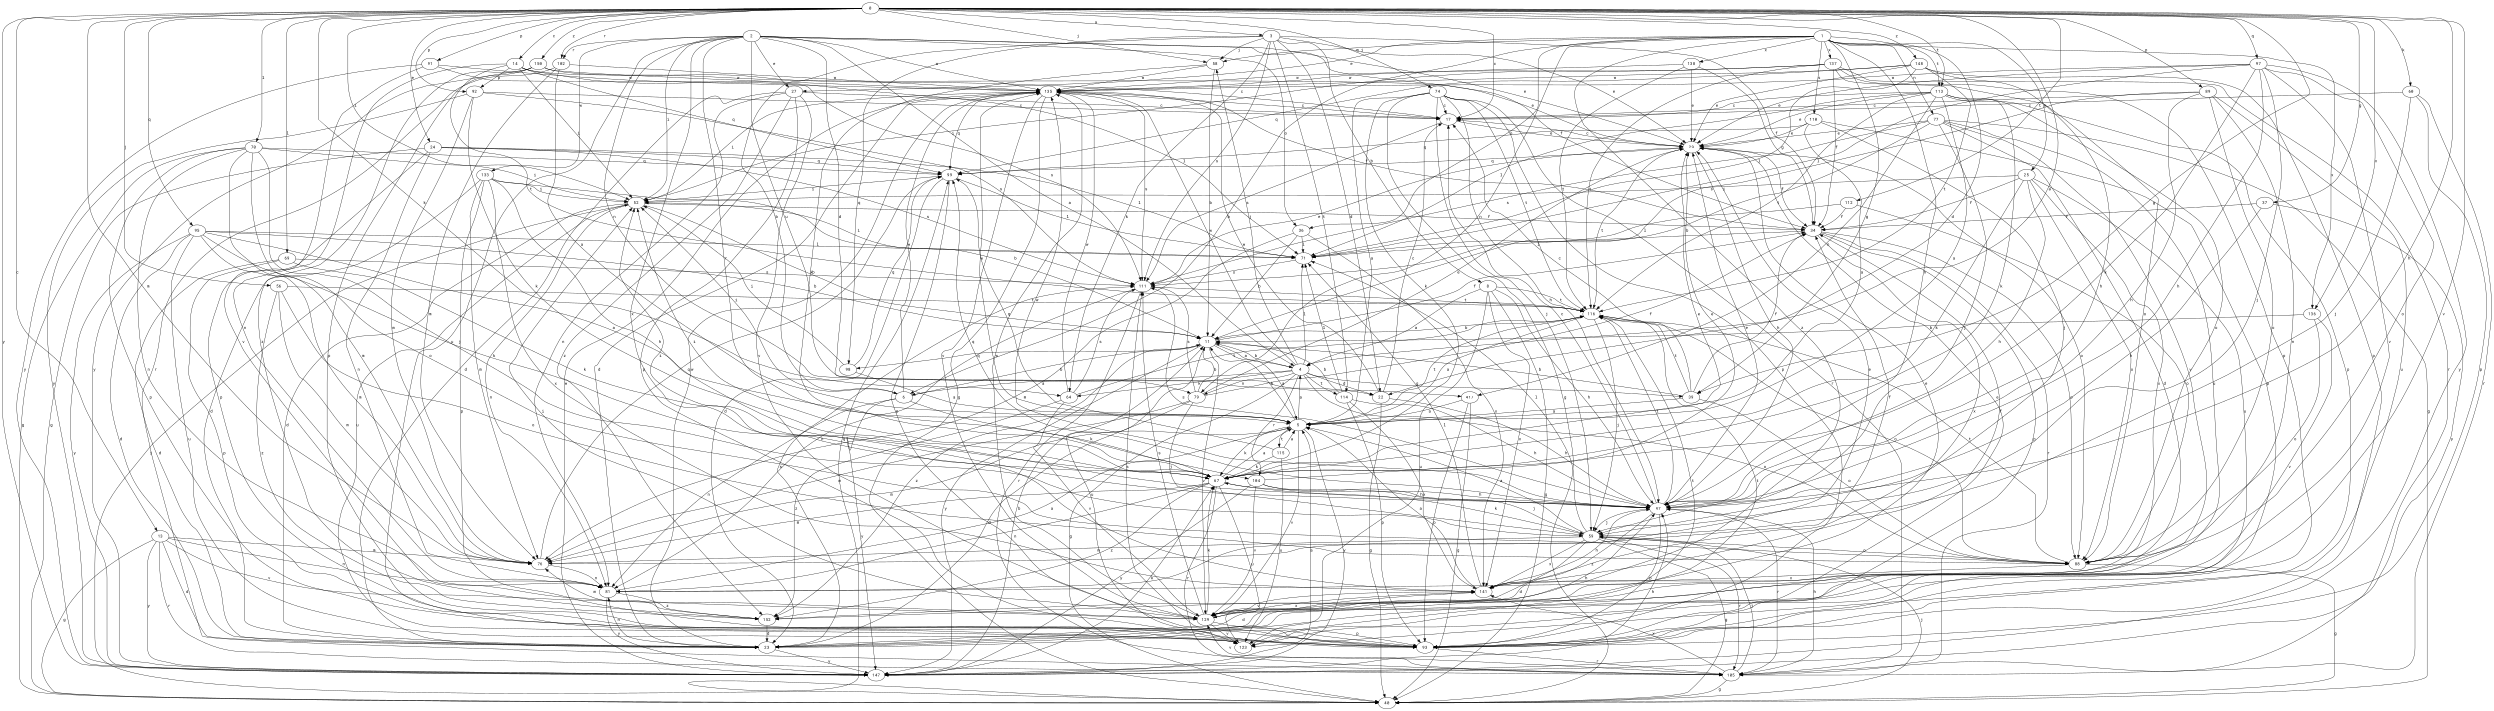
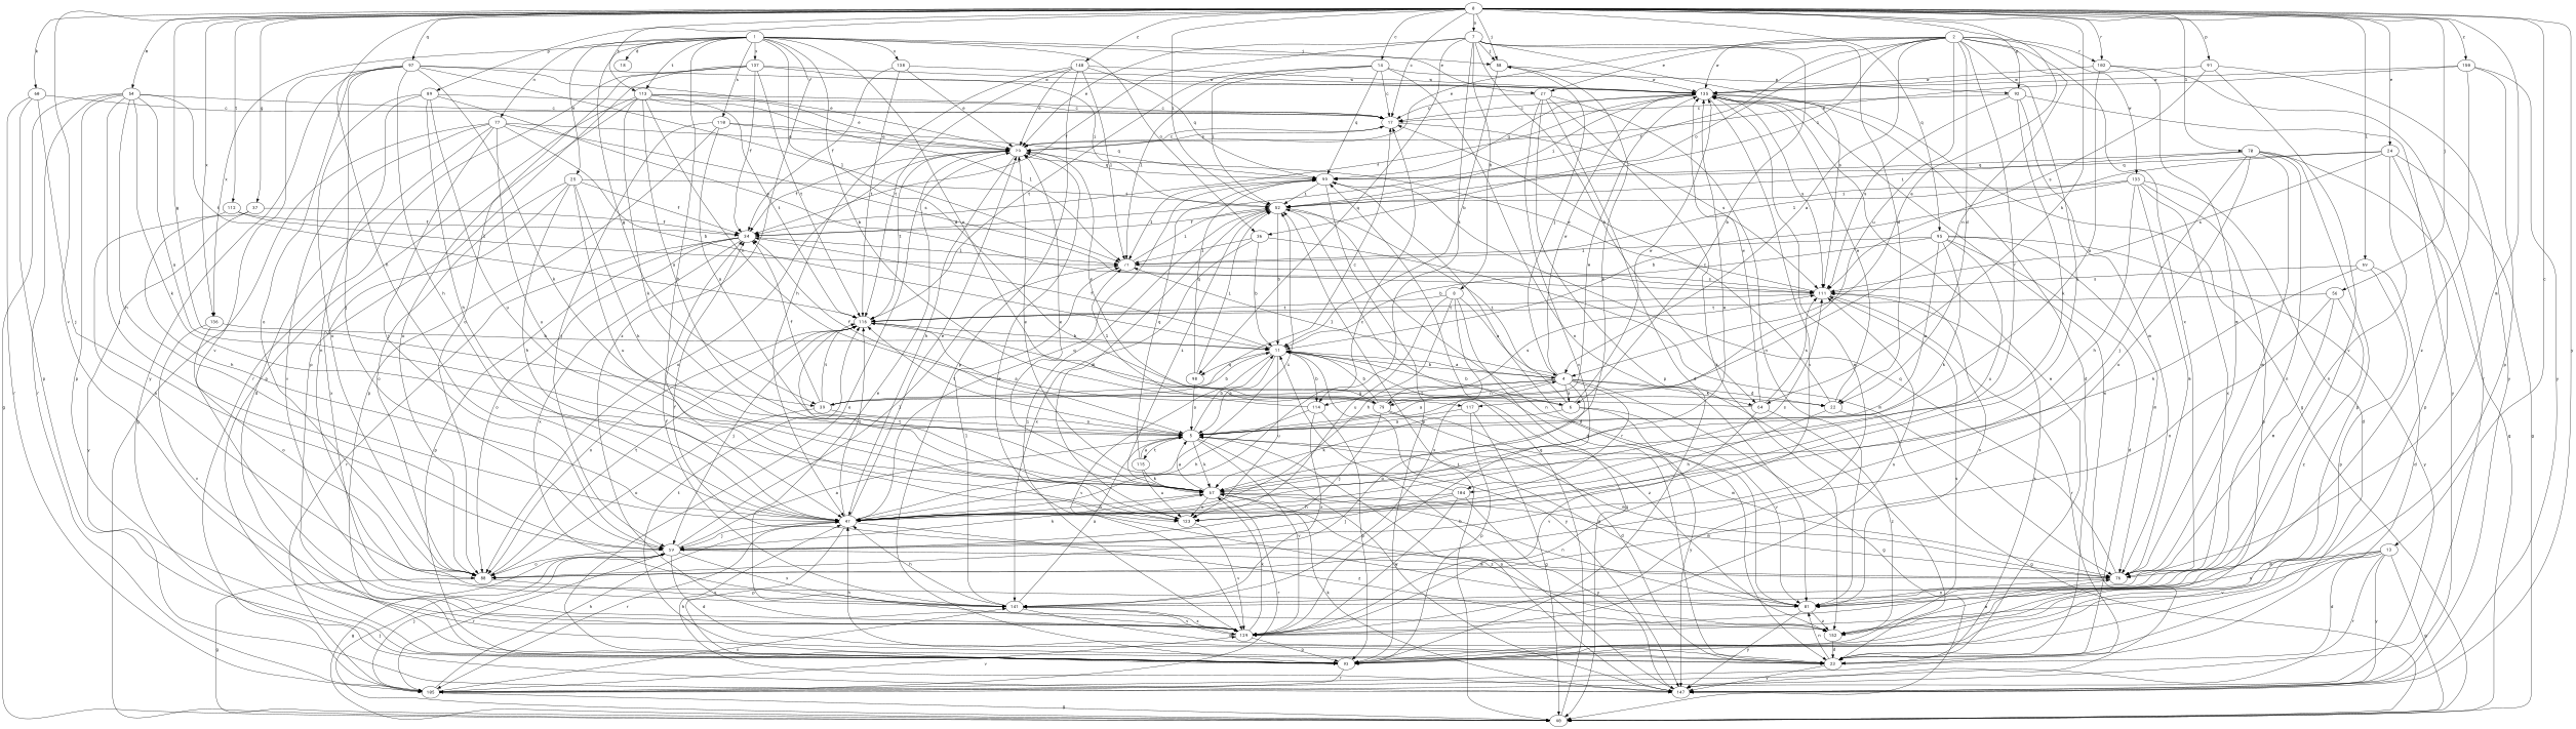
  strict digraph {
    fontname="Roboto Mono"
    node [fontname="Roboto Mono"]
    edge [fontname="Roboto Mono"]
    0
-   3
+   3 [label=7]
    4
    13
    14
    17
    24
    37
    39
    47
    52
    56
    58
    60
    64
    69
    70
-   74
+   74 [label=54]
    76
    89
    91
    92
    95
    97
    102
    112
    113
    129
    136
    147
    148
    150
    6
    22
    29
    34
    8
    98
    111
    114
    79
    104
    135
    11
    40
    71
    88
    81
    23
    105
    116
    99
    93
    5
    152
    59
    123
    n58 [label=67]
-   117 [label=417]
+   117
    141
    1
+   18
    25
    27
    77
    n66 [label=36]
    110
    137
    138
    2
    133
    115
    0 -> 3 [label=a]
    0 -> 4 [label=a]
    0 -> 13 [label=c]
    0 -> 14 [label=c]
    0 -> 17 [label=c]
    0 -> 24 [label=e]
    0 -> 37 [label=g]
    0 -> 39 [label=g]
    0 -> 47 [label=h]
    0 -> 52 [label=i]
    0 -> 56 [label=j]
    0 -> 58 [label=j]
    0 -> 60 [label=k]
    0 -> 64 [label=k]
    0 -> 69 [label=l]
    0 -> 70 [label=l]
    0 -> 74 [label=m]
    0 -> 76 [label=m]
    0 -> 89 [label=p]
    0 -> 91 [label=p]
    0 -> 92 [label=p]
    0 -> 95 [label=q]
    0 -> 97 [label=q]
    0 -> 102 [label=r]
    0 -> 112 [label=t]
    0 -> 113 [label=t]
    0 -> 129 [label=v]
    0 -> 136 [label=x]
    0 -> 147 [label=y]
    0 -> 148 [label=z]
    0 -> 150 [label=z]
    3 -> 58 [label=j]
    3 -> 64 [label=k]
    3 -> 6 [label=b]
    3 -> 22 [label=d]
    3 -> 29 [label=e]
    3 -> 34 [label=f]
    3 -> 8 [label=b]
    3 -> 98 [label=q]
    3 -> 111 [label=s]
    3 -> 114 [label=t]
    4 -> 39 [label=g]
    4 -> 58 [label=j]
    4 -> 64 [label=k]
    4 -> 6 [label=a]
    4 -> 22 [label=d]
    4 -> 114 [label=t]
    4 -> 79 [label=n]
    4 -> 104 [label=r]
    4 -> 135 [label=w]
    4 -> 11 [label=b]
    4 -> 40 [label=g]
    4 -> 71 [label=l]
    4 -> 88 [label=o]
    13 -> 76 [label=m]
    13 -> 129 [label=v]
    13 -> 147 [label=y]
    13 -> 40 [label=g]
    13 -> 81 [label=n]
    13 -> 23 [label=d]
    13 -> 105 [label=r]
    14 -> 17 [label=c]
    14 -> 52 [label=i]
    14 -> 92 [label=p]
    14 -> 71 [label=l]
    14 -> 81 [label=n]
    14 -> 116 [label=t]
    14 -> 99 [label=q]
    17 -> 29 [label=e]
    17 -> 111 [label=s]
    24 -> 111 [label=s]
    24 -> 40 [label=g]
    24 -> 71 [label=l]
    24 -> 81 [label=n]
    24 -> 99 [label=q]
    24 -> 93 [label=p]
    37 -> 47 [label=h]
    37 -> 147 [label=y]
    37 -> 34 [label=f]
    39 -> 17 [label=c]
    39 -> 34 [label=f]
    39 -> 11 [label=b]
    39 -> 88 [label=o]
    39 -> 116 [label=t]
    39 -> 5 [label=a]
    47 -> 17 [label=c]
    47 -> 52 [label=i]
    47 -> 29 [label=e]
    47 -> 111 [label=s]
    47 -> 135 [label=w]
    47 -> 105 [label=r]
    47 -> 116 [label=t]
    47 -> 99 [label=q]
    47 -> 93 [label=p]
    47 -> 152 [label=z]
    47 -> 59 [label=j]
    52 -> 34 [label=f]
    52 -> 11 [label=b]
    52 -> 81 [label=n]
    52 -> 23 [label=d]
    52 -> 123 [label=u]
    56 -> 76 [label=m]
    56 -> 88 [label=o]
    56 -> 116 [label=t]
    56 -> 152 [label=z]
    58 -> 135 [label=w]
    58 -> 11 [label=b]
    58 -> n58 [label=k]
    60 -> 17 [label=c]
    60 -> 105 [label=r]
    60 -> 93 [label=p]
    60 -> 59 [label=j]
    64 -> 129 [label=v]
    64 -> 111 [label=s]
    64 -> 135 [label=w]
    64 -> 116 [label=t]
    64 -> 152 [label=z]
    69 -> 111 [label=s]
    69 -> 23 [label=d]
    69 -> 93 [label=p]
    69 -> n58 [label=k]
    70 -> 52 [label=i]
    70 -> 76 [label=m]
    70 -> 40 [label=g]
    70 -> 88 [label=o]
    70 -> 81 [label=n]
    70 -> 99 [label=q]
    70 -> 93 [label=p]
    70 -> 59 [label=j]
    74 -> 17 [label=c]
    74 -> 47 [label=h]
    74 -> 40 [label=g]
    74 -> 105 [label=r]
    74 -> 116 [label=t]
    74 -> 93 [label=p]
    74 -> 5 [label=a]
    74 -> 59 [label=j]
    74 -> n58 [label=k]
    76 -> 34 [label=f]
    76 -> 81 [label=n]
    76 -> 99 [label=q]
    89 -> 17 [label=c]
    89 -> 47 [label=h]
    89 -> 111 [label=s]
    89 -> 88 [label=o]
    89 -> 81 [label=n]
    89 -> 123 [label=u]
    91 -> 129 [label=v]
    91 -> 147 [label=y]
    91 -> 111 [label=s]
    91 -> 135 [label=w]
    92 -> 17 [label=c]
    92 -> 76 [label=m]
    92 -> 147 [label=y]
    92 -> 111 [label=s]
    92 -> n58 [label=k]
    95 -> 76 [label=m]
    95 -> 147 [label=y]
    95 -> 11 [label=b]
    95 -> 71 [label=l]
    95 -> 23 [label=d]
    95 -> 5 [label=a]
    95 -> 123 [label=u]
    95 -> n58 [label=k]
    97 -> 47 [label=h]
    97 -> 129 [label=v]
    97 -> 147 [label=y]
    97 -> 29 [label=e]
    97 -> 135 [label=w]
    97 -> 71 [label=l]
    97 -> 88 [label=o]
    97 -> 59 [label=j]
    97 -> n58 [label=k]
    102 -> 76 [label=m]
    102 -> 135 [label=w]
    102 -> 105 [label=r]
    102 -> 5 [label=a]
    112 -> 34 [label=f]
    112 -> 71 [label=l]
    112 -> 88 [label=o]
    113 -> 17 [label=c]
    113 -> 29 [label=e]
    113 -> 71 [label=l]
    113 -> 88 [label=o]
    113 -> 116 [label=t]
    113 -> 93 [label=p]
    113 -> 5 [label=a]
    113 -> n58 [label=k]
    113 -> 117 [label=n]
    129 -> 52 [label=i]
    129 -> 29 [label=e]
    129 -> 111 [label=s]
    129 -> 135 [label=w]
    129 -> 93 [label=p]
    129 -> n58 [label=k]
    129 -> 141 [label=x]
    136 -> 129 [label=v]
    136 -> 11 [label=b]
    136 -> 88 [label=o]
    147 -> 47 [label=h]
    147 -> 135 [label=w]
    147 -> 11 [label=b]
    147 -> 5 [label=a]
    147 -> n58 [label=k]
    148 -> 47 [label=h]
    148 -> 29 [label=e]
    148 -> 135 [label=w]
    148 -> 71 [label=l]
    148 -> 116 [label=t]
    148 -> 99 [label=q]
    148 -> 93 [label=p]
    150 -> 147 [label=y]
    150 -> 29 [label=e]
    150 -> 135 [label=w]
    150 -> 93 [label=p]
    150 -> 152 [label=z]
    6 -> 52 [label=i]
    6 -> 147 [label=y]
    6 -> 135 [label=w]
    6 -> 11 [label=b]
-   6 -> 81 [label=n]
+   6 -> 81 [label=v]
    6 -> n58 [label=k]
    22 -> 17 [label=c]
    22 -> 47 [label=h]
    22 -> 135 [label=w]
    22 -> 40 [label=g]
    29 -> 17 [label=c]
    29 -> 47 [label=h]
    29 -> 34 [label=f]
    29 -> 88 [label=o]
    29 -> 116 [label=t]
    29 -> 99 [label=q]
    34 -> 71 [label=l]
    34 -> 88 [label=o]
    34 -> 105 [label=r]
    34 -> 93 [label=p]
    34 -> 141 [label=x]
    8 -> 4 [label=a]
    8 -> 47 [label=h]
    8 -> 40 [label=g]
    8 -> 116 [label=t]
    8 -> 123 [label=u]
    8 -> 141 [label=x]
    98 -> 52 [label=i]
    98 -> 99 [label=q]
    98 -> 5 [label=a]
    111 -> 29 [label=e]
    111 -> 81 [label=n]
    111 -> 105 [label=r]
    111 -> 116 [label=t]
    114 -> 47 [label=h]
-   114 -> 11 [label=b]
+   11 -> 114 [label=b]
    114 -> 71 [label=l]
    114 -> 93 [label=p]
    114 -> 141 [label=x]
    79 -> 76 [label=m]
    79 -> 29 [label=e]
    79 -> 34 [label=f]
    79 -> 111 [label=s]
    79 -> 11 [label=b]
    79 -> 23 [label=d]
    79 -> 59 [label=j]
    104 -> 47 [label=h]
    104 -> 129 [label=v]
    104 -> 147 [label=y]
    104 -> 29 [label=e]
    104 -> 59 [label=j]
    135 -> 17 [label=c]
    135 -> 52 [label=i]
    135 -> 129 [label=v]
    135 -> 34 [label=f]
    135 -> 111 [label=s]
    135 -> 40 [label=g]
    135 -> 23 [label=d]
    135 -> 99 [label=q]
    11 -> 4 [label=a]
    11 -> 129 [label=v]
    11 -> 147 [label=y]
    11 -> 34 [label=f]
    11 -> 98 [label=q]
    11 -> 5 [label=a]
    11 -> 152 [label=z]
    11 -> 123 [label=u]
    40 -> 52 [label=i]
    40 -> 99 [label=q]
    40 -> 59 [label=j]
    71 -> 52 [label=i]
    71 -> 111 [label=s]
    88 -> 40 [label=g]
    88 -> 116 [label=t]
    88 -> 141 [label=x]
    81 -> 147 [label=y]
    81 -> 29 [label=e]
    81 -> 5 [label=a]
    81 -> 152 [label=z]
    23 -> 47 [label=h]
    23 -> 147 [label=y]
    23 -> 111 [label=s]
    23 -> 135 [label=w]
    23 -> 81 [label=n]
    23 -> 116 [label=t]
    105 -> 47 [label=h]
    105 -> 129 [label=v]
    105 -> 40 [label=g]
    105 -> 59 [label=j]
    105 -> 141 [label=x]
    116 -> 11 [label=b]
    116 -> 88 [label=o]
    116 -> 5 [label=a]
    116 -> 59 [label=j]
    99 -> 52 [label=i]
    99 -> 71 [label=l]
    99 -> 23 [label=d]
    99 -> 93 [label=p]
    93 -> 29 [label=e]
    93 -> 111 [label=s]
    93 -> 105 [label=r]
    5 -> 4 [label=a]
    5 -> 76 [label=m]
    5 -> 129 [label=v]
    5 -> 147 [label=y]
    5 -> 135 [label=w]
    5 -> 11 [label=b]
    5 -> 116 [label=t]
    5 -> n58 [label=k]
    5 -> 115 [label=t]
    152 -> 76 [label=m]
    152 -> 23 [label=d]
    59 -> 76 [label=m]
    59 -> 40 [label=g]
    59 -> 71 [label=l]
    59 -> 88 [label=o]
    59 -> 23 [label=d]
    59 -> 105 [label=r]
    59 -> 5 [label=a]
    59 -> n58 [label=k]
    59 -> 141 [label=x]
-   129 -> 123 [label=v]
+   123 -> 129 [label=v]
    123 -> 116 [label=t]
    n58 -> 47 [label=h]
    n58 -> 52 [label=i]
    n58 -> 76 [label=m]
    n58 -> 29 [label=e]
    n58 -> 81 [label=n]
    n58 -> 105 [label=r]
    n58 -> 5 [label=a]
    n58 -> 152 [label=z]
    n58 -> 123 [label=u]
    117 -> 40 [label=g]
    117 -> 93 [label=p]
    117 -> 5 [label=a]
    141 -> 47 [label=h]
    141 -> 129 [label=v]
    141 -> 34 [label=f]
    141 -> 71 [label=l]
    141 -> 23 [label=d]
    141 -> 5 [label=a]
    1 -> 39 [label=g]
    1 -> 47 [label=h]
    1 -> 58 [label=j]
    1 -> 113 [label=t]
    1 -> 136 [label=x]
    1 -> 6 [label=b]
    1 -> 22 [label=d]
    1 -> 79 [label=n]
    1 -> 152 [label=z]
+   1 -> 18 [label=d]
    1 -> 25 [label=e]
    1 -> 27 [label=e]
    1 -> 77 [label=n]
    1 -> n66 [label=o]
    1 -> 110 [label=s]
    1 -> 137 [label=x]
    1 -> 138 [label=x]
    25 -> 47 [label=h]
    25 -> 52 [label=i]
    25 -> 34 [label=f]
    25 -> 88 [label=o]
    25 -> 123 [label=u]
    25 -> n58 [label=k]
    25 -> 141 [label=x]
    27 -> 17 [label=c]
    27 -> 129 [label=v]
    27 -> 81 [label=n]
    27 -> 23 [label=d]
    27 -> 93 [label=p]
    27 -> 152 [label=z]
    77 -> 129 [label=v]
    77 -> 29 [label=e]
    77 -> 111 [label=s]
    77 -> 11 [label=b]
    77 -> 40 [label=g]
    77 -> 23 [label=d]
    77 -> 59 [label=j]
    77 -> 123 [label=u]
    n66 -> 76 [label=m]
    n66 -> 11 [label=b]
    n66 -> 71 [label=l]
    n66 -> 141 [label=x]
    110 -> 29 [label=e]
    110 -> 99 [label=q]
    110 -> 93 [label=p]
    110 -> 5 [label=a]
    110 -> 59 [label=j]
    137 -> 52 [label=i]
    137 -> 34 [label=f]
    137 -> 135 [label=w]
    137 -> 88 [label=o]
    137 -> 105 [label=r]
    137 -> 116 [label=t]
    137 -> 93 [label=p]
    138 -> 29 [label=e]
-   138 -> 34 [label=g]
+   138 -> 34 [label=f]
    138 -> 135 [label=w]
    138 -> 116 [label=t]
    2 -> 4 [label=a]
    2 -> 52 [label=i]
    2 -> 102 [label=r]
    2 -> 22 [label=d]
    2 -> 29 [label=e]
    2 -> 34 [label=f]
    2 -> 79 [label=n]
    2 -> 104 [label=r]
    2 -> 135 [label=w]
    2 -> 123 [label=u]
    2 -> 117 [label=u]
    2 -> 141 [label=x]
    2 -> 27 [label=e]
    2 -> n66 [label=o]
    2 -> 133 [label=w]
    133 -> 47 [label=h]
    133 -> 52 [label=i]
    133 -> 76 [label=m]
    133 -> 11 [label=b]
    133 -> 23 [label=d]
    133 -> 93 [label=p]
    133 -> 141 [label=x]
    115 -> 99 [label=q]
    115 -> 5 [label=a]
    115 -> 123 [label=u]
    115 -> n58 [label=k]
  }
